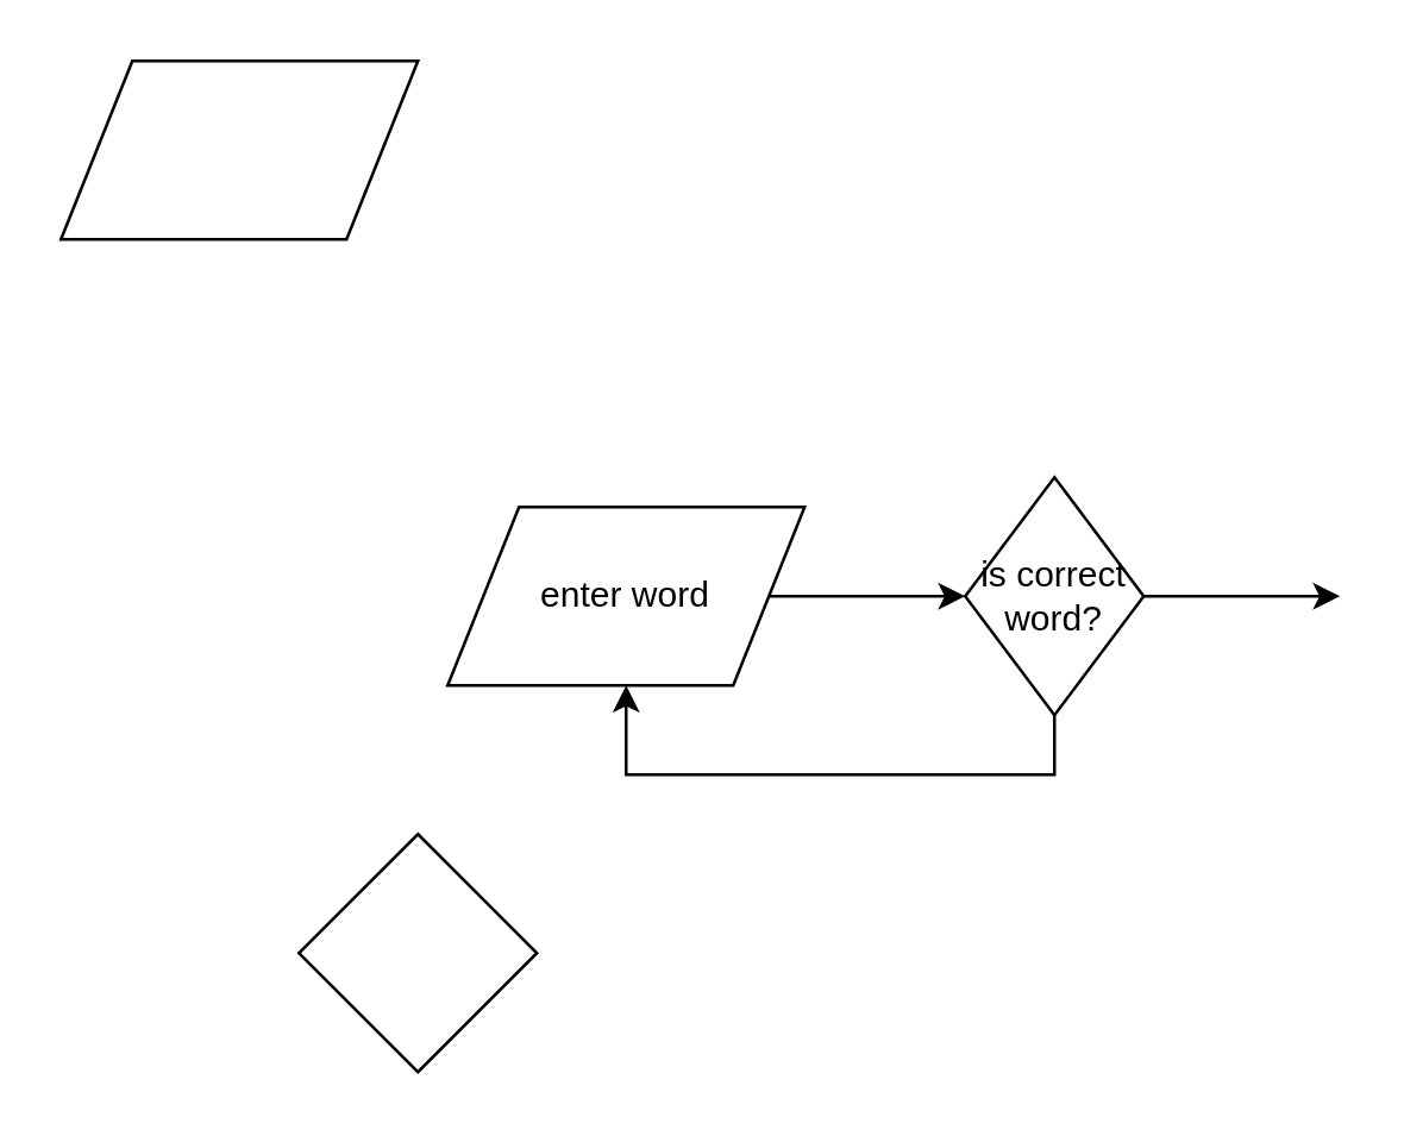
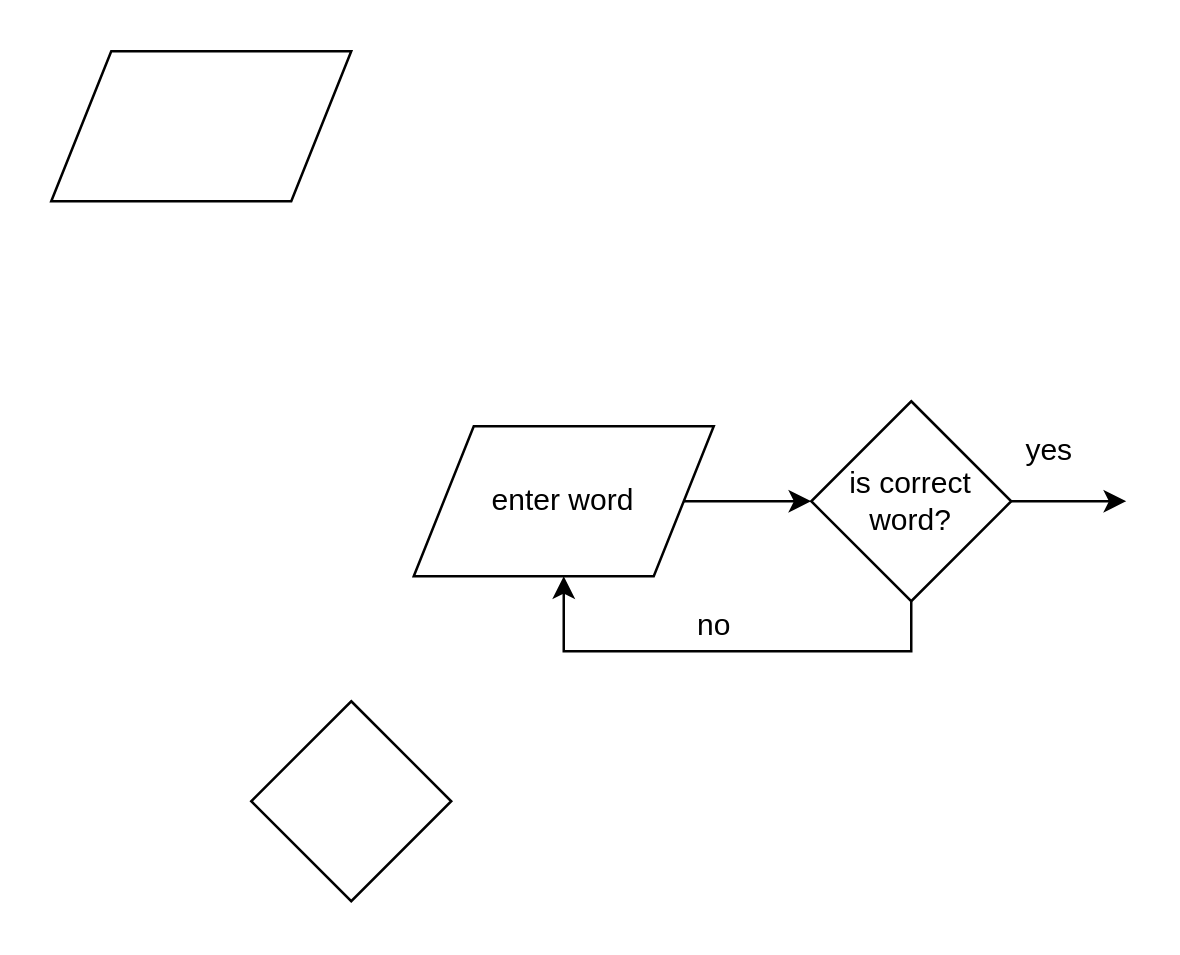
  <mxCell id="0" />
  <mxCell id="1" parent="0" />
  <mxCell id="2" value="" style="shape=parallelogram;perimeter=parallelogramPerimeter;whiteSpace=wrap;html=1;" vertex="1" parent="1"><mxGeometry x="20" y="20" width="120" height="60" as="geometry" /></mxCell>
  <mxCell id="3" style="edgeStyle=orthogonalEdgeStyle;rounded=0;orthogonalLoop=1;jettySize=auto;html=1;exitX=1;exitY=0.5;exitDx=0;exitDy=0;entryX=0;entryY=0.5;entryDx=0;entryDy=0;" edge="1" parent="1" source="4" target="7"><mxGeometry relative="1" as="geometry" /></mxCell>
- <mxCell id="4" value="enter word" style="shape=parallelogram;perimeter=parallelogramPerimeter;whiteSpace=wrap;html=1;" vertex="1" parent="1"><mxGeometry x="150" y="170" width="120" height="60" as="geometry" /></mxCell>
+ <mxCell id="4" value="enter word" style="shape=parallelogram;perimeter=parallelogramPerimeter;whiteSpace=wrap;html=1;" vertex="1" parent="1"><mxGeometry x="165" y="170" width="120" height="60" as="geometry" /></mxCell>
  <mxCell id="5" style="edgeStyle=orthogonalEdgeStyle;rounded=0;orthogonalLoop=1;jettySize=auto;html=1;" edge="1" parent="1" source="7"><mxGeometry relative="1" as="geometry"><mxPoint x="450" y="200" as="targetPoint" /></mxGeometry></mxCell>
  <mxCell id="6" style="edgeStyle=orthogonalEdgeStyle;rounded=0;orthogonalLoop=1;jettySize=auto;html=1;exitX=0.5;exitY=1;exitDx=0;exitDy=0;entryX=0.5;entryY=1;entryDx=0;entryDy=0;" edge="1" parent="1" source="7" target="4"><mxGeometry relative="1" as="geometry"><mxPoint x="440" y="260" as="targetPoint" /></mxGeometry></mxCell>
- <mxCell id="7" value="is correct&lt;br&gt;word?" style="rhombus;whiteSpace=wrap;html=1;" vertex="1" parent="1"><mxGeometry x="324" y="160" width="60" height="80" as="geometry" /></mxCell>
+ <mxCell id="7" value="is correct&lt;br&gt;word?" style="rhombus;whiteSpace=wrap;html=1;" vertex="1" parent="1"><mxGeometry x="324" y="160" width="80" height="80" as="geometry" /></mxCell>
  <mxCell id="8" value="" style="rhombus;whiteSpace=wrap;html=1;" vertex="1" parent="1"><mxGeometry x="100" y="280" width="80" height="80" as="geometry" /></mxCell>
+ <mxCell id="9" value="no" style="text;html=1;align=center;verticalAlign=middle;resizable=0;points=[];autosize=1;" vertex="1" parent="1"><mxGeometry x="270" y="240" width="30" height="20" as="geometry" /></mxCell>
+ <mxCell id="10" value="yes" style="text;html=1;align=center;verticalAlign=middle;resizable=0;points=[];autosize=1;" vertex="1" parent="1"><mxGeometry x="404" y="170" width="30" height="20" as="geometry" /></mxCell>
